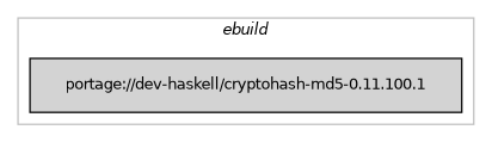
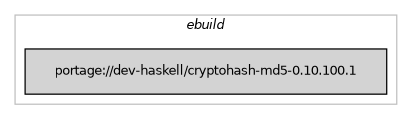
  digraph {
    compound=true
    concentrate=true
    fontname=Helvetica
    fontsize=10
    newrank=true
    rankdir=LR
    ranksep=1.5
-   n1 [color=black fontname=Helvetica fontsize=10 label="portage://dev-haskell/cryptohash-md5-0.11.100.1" width=4 style=filled fillcolor=lightgrey shape=box]
+   n1 [color=black fontname=Helvetica fontsize=10 label="portage://dev-haskell/cryptohash-md5-0.10.100.1" width=4 style=filled fillcolor=lightgrey shape=box]
    subgraph cluster_1 {
      color=gray
      label=<<i>ebuild</i>>
      n1
    }
    subgraph cluster_2 {
      color=gray
      label=<<i>dependencies</i>>
      subgraph cluster_3 {
        color=gray
        fillcolor="#eeeeee"
        label=<<i>compile</i>>
        style=filled
      }
      subgraph cluster_4 {
        color=gray
        fillcolor="#eeeeee"
        label=<<i>compile and run</i>>
        style=filled
      }
      subgraph cluster_5 {
        color=gray
        fillcolor="#eeeeee"
        label=<<i>run</i>>
        style=filled
      }
    }
    subgraph cluster_6 {
      color=gray
      label=<<i>candidates</i>>
      rank=same
    }
  }
